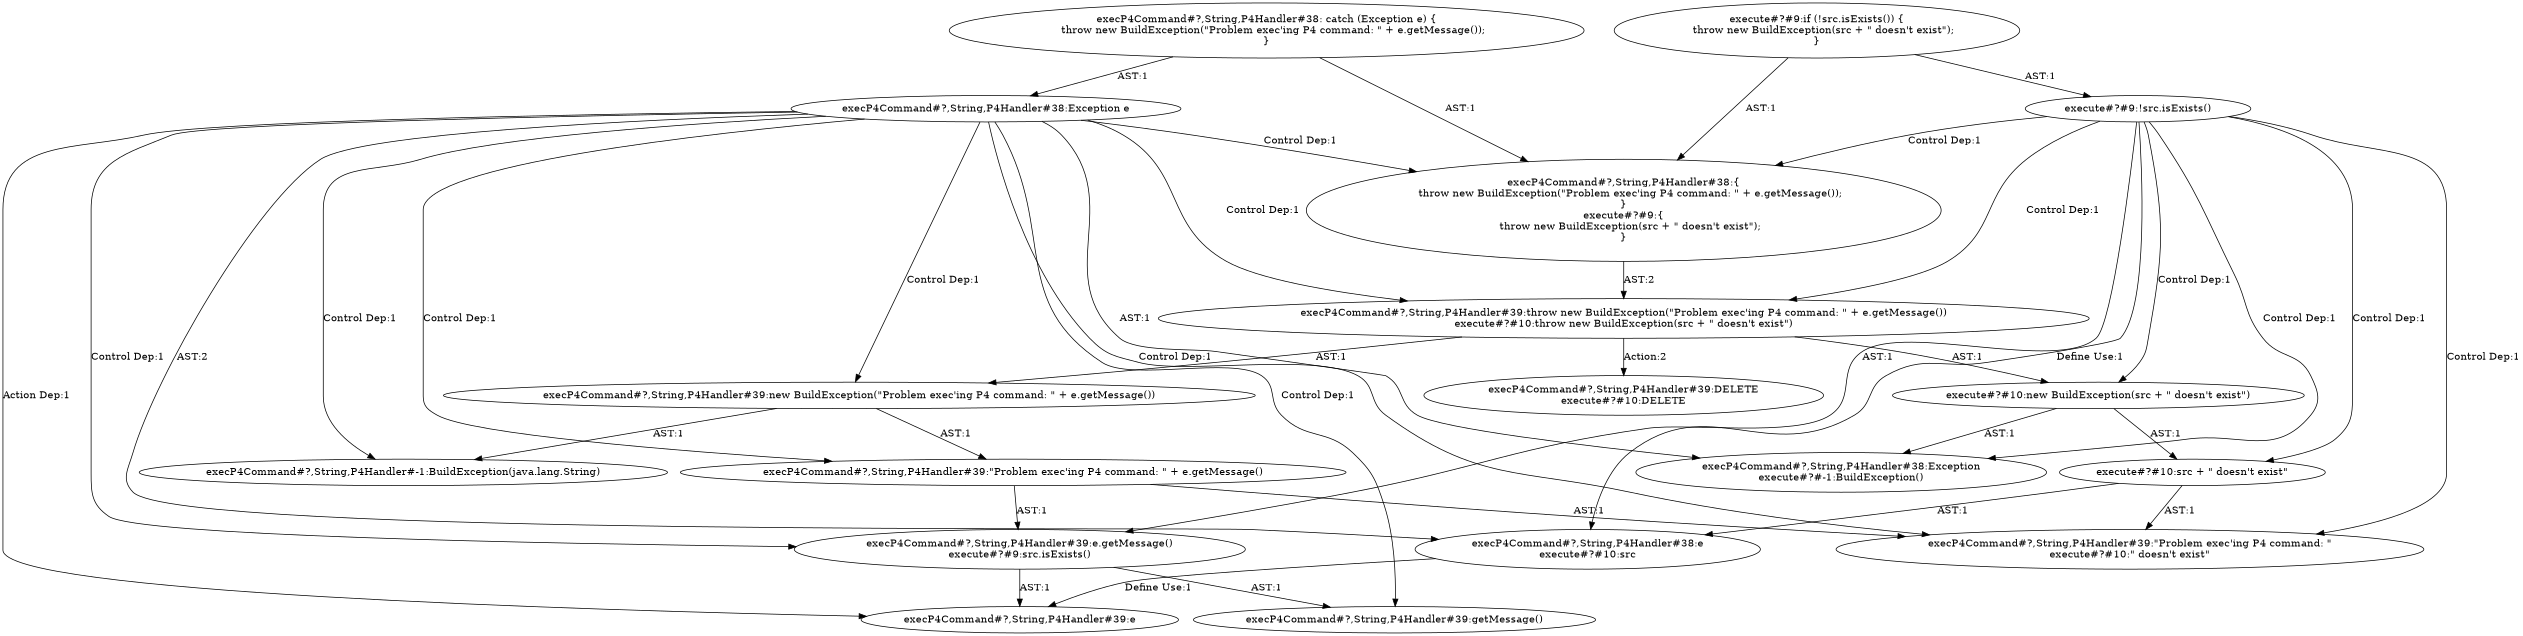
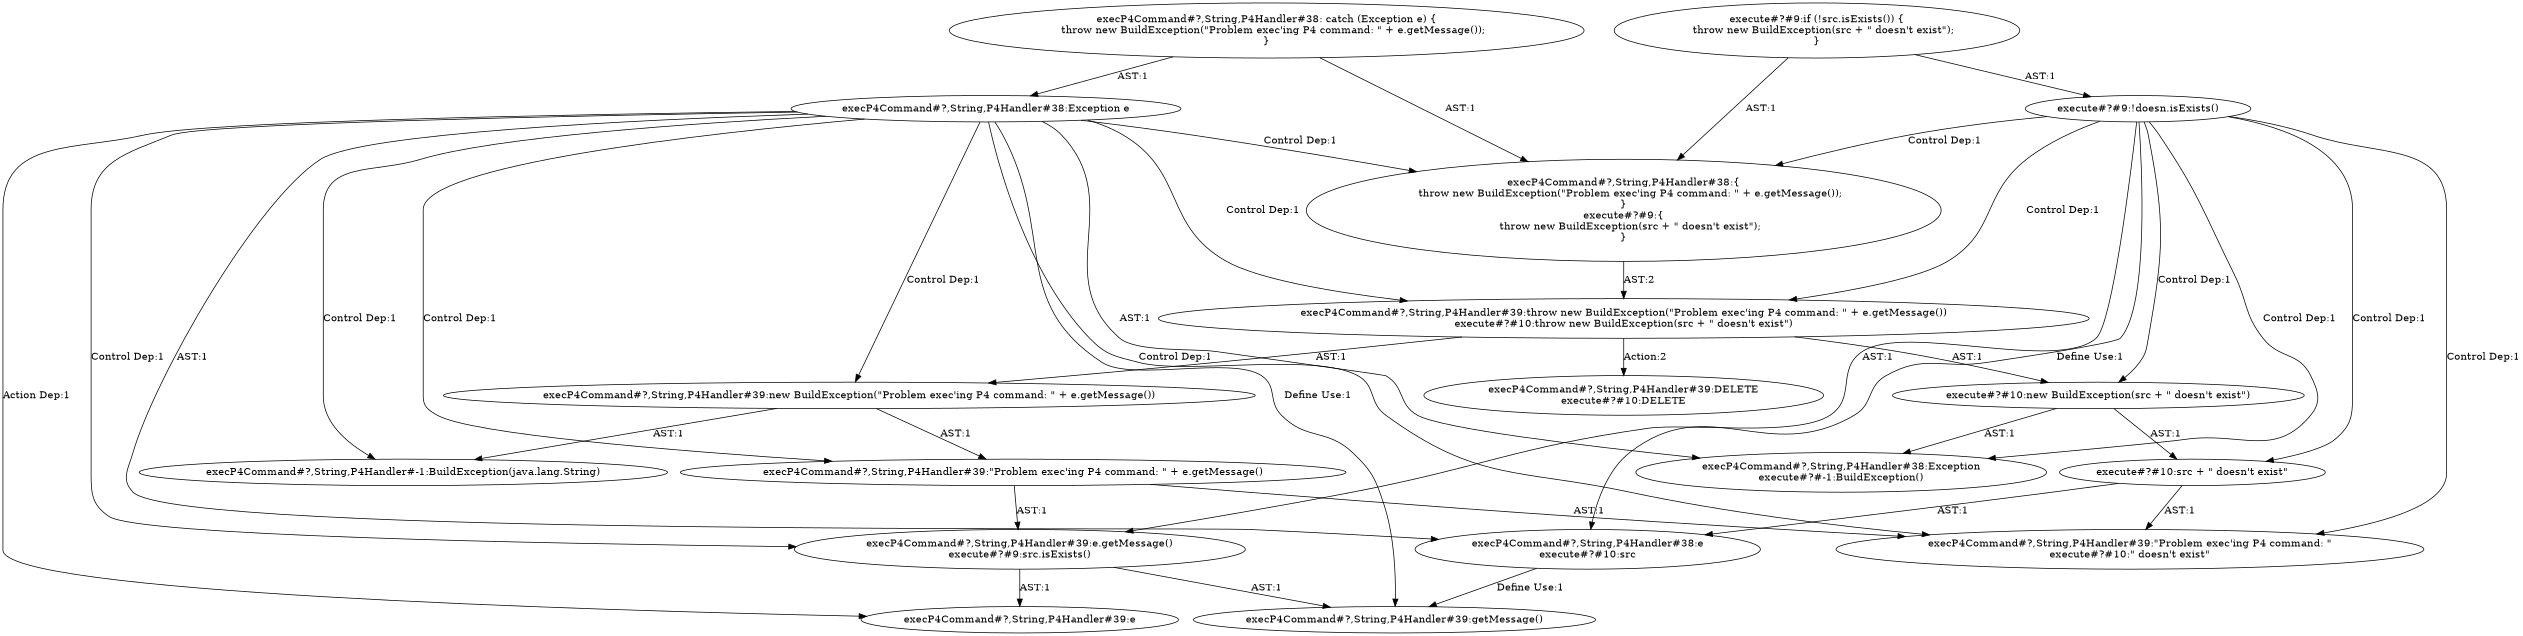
  digraph {
    node [shape=ellipse]
    n1 [label="execP4Command#?,String,P4Handler#39:DELETE\nexecute#?#10:DELETE"]
    n2 [label="execP4Command#?,String,P4Handler#39:throw new BuildException(\"Problem exec'ing P4 command: \" + e.getMessage())\nexecute#?#10:throw new BuildException(src + \" doesn't exist\")"]
    n3 [label="execP4Command#?,String,P4Handler#39:new BuildException(\"Problem exec'ing P4 command: \" + e.getMessage())"]
    n4 [label="execute#?#10:new BuildException(src + \" doesn't exist\")"]
    n5 [label="execP4Command#?,String,P4Handler#-1:BuildException(java.lang.String)"]
    n6 [label="execP4Command#?,String,P4Handler#39:\"Problem exec'ing P4 command: \" + e.getMessage()"]
    n7 [label="execP4Command#?,String,P4Handler#38:Exception\nexecute#?#-1:BuildException()"]
    n8 [label="execute#?#10:src + \" doesn't exist\""]
    n9 [label="execP4Command#?,String,P4Handler#38:Exception e"]
    n10 [label="execP4Command#?,String,P4Handler#38:e\nexecute#?#10:src"]
    n11 [label="execP4Command#?,String,P4Handler#38:\{\n    throw new BuildException(\"Problem exec'ing P4 command: \" + e.getMessage());\n\}\nexecute#?#9:\{\n    throw new BuildException(src + \" doesn't exist\");\n\}"]
    n12 [label="execP4Command#?,String,P4Handler#39:\"Problem exec'ing P4 command: \"\nexecute#?#10:\" doesn't exist\""]
    n13 [label="execP4Command#?,String,P4Handler#39:e.getMessage()\nexecute#?#9:src.isExists()"]
    n14 [label="execP4Command#?,String,P4Handler#39:getMessage()"]
    n15 [label="execP4Command#?,String,P4Handler#39:e"]
    n16 [label="execP4Command#?,String,P4Handler#38: catch (Exception e) \{\n    throw new BuildException(\"Problem exec'ing P4 command: \" + e.getMessage());\n\}"]
-   n17 [label="execute#?#9:!src.isExists()"]
+   n17 [label="execute#?#9:!doesn.isExists()"]
    n18 [label="execute#?#9:if (!src.isExists()) \{\n    throw new BuildException(src + \" doesn't exist\");\n\}"]
    n2 -> n1 [label="Action:2"]
    n2 -> n3 [label="AST:1"]
    n2 -> n4 [label="AST:1"]
    n3 -> n5 [label="AST:1"]
    n3 -> n6 [label="AST:1"]
    n4 -> n7 [label="AST:1"]
    n4 -> n8 [label="AST:1"]
    n6 -> n12 [label="AST:1"]
    n6 -> n13 [label="AST:1"]
    n8 -> n10 [label="AST:1"]
    n8 -> n12 [label="AST:1"]
    n9 -> n2 [label="Control Dep:1"]
    n9 -> n3 [label="Control Dep:1"]
    n9 -> n5 [label="Control Dep:1"]
    n9 -> n6 [label="Control Dep:1"]
    n9 -> n7 [label="AST:1"]
-   n9 -> n10 [label="AST:2"]
+   n9 -> n10 [label="AST:1"]
    n9 -> n11 [label="Control Dep:1"]
    n9 -> n12 [label="Control Dep:1"]
    n9 -> n13 [label="Control Dep:1"]
-   n9 -> n14 [label="Control Dep:1"]
+   n9 -> n14 [label="Define Use:1"]
    n9 -> n15 [label="Action Dep:1"]
-   n10 -> n15 [label="Define Use:1"]
+   n10 -> n14 [label="Define Use:1"]
    n11 -> n2 [label="AST:2"]
    n13 -> n14 [label="AST:1"]
    n13 -> n15 [label="AST:1"]
    n16 -> n9 [label="AST:1"]
    n16 -> n11 [label="AST:1"]
    n17 -> n2 [label="Control Dep:1"]
    n17 -> n4 [label="Control Dep:1"]
    n17 -> n7 [label="Control Dep:1"]
    n17 -> n8 [label="Control Dep:1"]
    n17 -> n10 [label="Define Use:1"]
    n17 -> n11 [label="Control Dep:1"]
    n17 -> n12 [label="Control Dep:1"]
    n17 -> n13 [label="AST:1"]
    n18 -> n11 [label="AST:1"]
    n18 -> n17 [label="AST:1"]
  }
